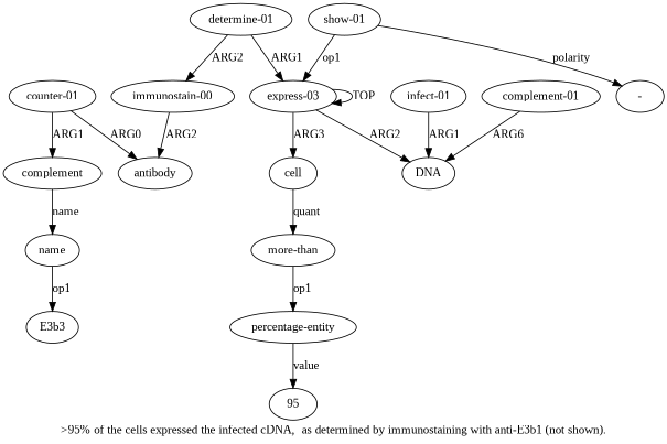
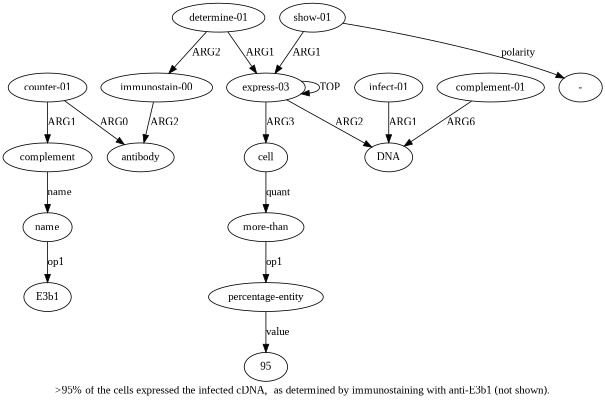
  digraph {
    fontname="Liberation Serif"
    label=">95% of the cells expressed the infected cDNA,  as determined by immunostaining with anti-E3b1 (not shown)."
    node [color=black fontname="Liberation Serif" gold_ind=-1 test_ind=-1]
    edge [color=black fontname="Liberation Serif" gold_label=ARG1 test_label=ARG1]
    n1 [gold_ind=11 gold_label=protein label=complement test_ind=11 test_label=protein]
    n2 [gold_ind=12 gold_label=name label=name test_ind=12 test_label=name]
-   n3 [gold_label=E3b1 label=E3b3 test_label=E3b1]
+   n3 [gold_label=E3b1 label=E3b1 test_label=E3b1]
    n4 [gold_ind=10 gold_label="counter-01" label="counter-01" test_ind=10 test_label="counter-01"]
    n5 [gold_ind=9 gold_label=antibody label=antibody test_ind=9 test_label=antibody]
    n6 [gold_ind=13 gold_label="show-01" label="show-01" test_ind=13 test_label="show-01"]
    n7 [gold_ind=0 gold_label="express-03" label="express-03" test_ind=0 test_label="express-03"]
    n8 [gold_label="-" label="-" test_label="-"]
    n9 [gold_ind=1 gold_label=DNA label=DNA test_ind=1 test_label=DNA]
    n10 [gold_ind=4 gold_label=cell label=cell test_ind=4 test_label=cell]
    n11 [gold_ind=5 gold_label="more-than" label="more-than" test_ind=5 test_label="more-than"]
    n12 [gold_ind=6 gold_label="percentage-entity" label="percentage-entity" test_ind=6 test_label="percentage-entity"]
    n13 [gold_ind=3 gold_label="infect-01" label="infect-01" test_ind=3 test_label="infect-01"]
    n14 [gold_ind=2 gold_label="complement-01" label="complement-01" test_ind=2 test_label="complement-01"]
    n15 [gold_label=95 label=95 test_label=95]
    n16 [gold_ind=7 gold_label="determine-01" label="determine-01" test_ind=7 test_label="determine-01"]
    n17 [gold_ind=8 gold_label="immunostain-00" label="immunostain-00" test_ind=8 test_label="immunostain-00"]
    n1 -> n2 [gold_label=name label=name test_label=name]
    n2 -> n3 [gold_label=op1 label=op1 test_label=op1]
    n4 -> n1 [label=ARG1]
    n4 -> n5 [gold_label=ARG0 label=ARG0 test_label=ARG0]
-   n6 -> n7 [label=op1]
+   n6 -> n7 [label=ARG1]
    n6 -> n8 [gold_label=polarity label=polarity test_label=polarity]
    n7 -> n7 [gold_label=TOP label=TOP test_label=TOP]
    n7 -> n9 [gold_label=ARG2 label=ARG2 test_label=ARG2]
    n7 -> n10 [gold_label=ARG3 label=ARG3 test_label=ARG3]
    n10 -> n11 [gold_label=quant label=quant test_label=quant]
    n11 -> n12 [gold_label=op1 label=op1 test_label=op1]
    n12 -> n15 [gold_label=value label=value test_label=value]
    n13 -> n9 [label=ARG1]
    n14 -> n9 [label=ARG6]
    n16 -> n7 [label=ARG1]
    n16 -> n17 [gold_label=ARG2 label=ARG2 test_label=ARG2]
    n17 -> n5 [gold_label=ARG2 label=ARG2 test_label=ARG2]
  }
